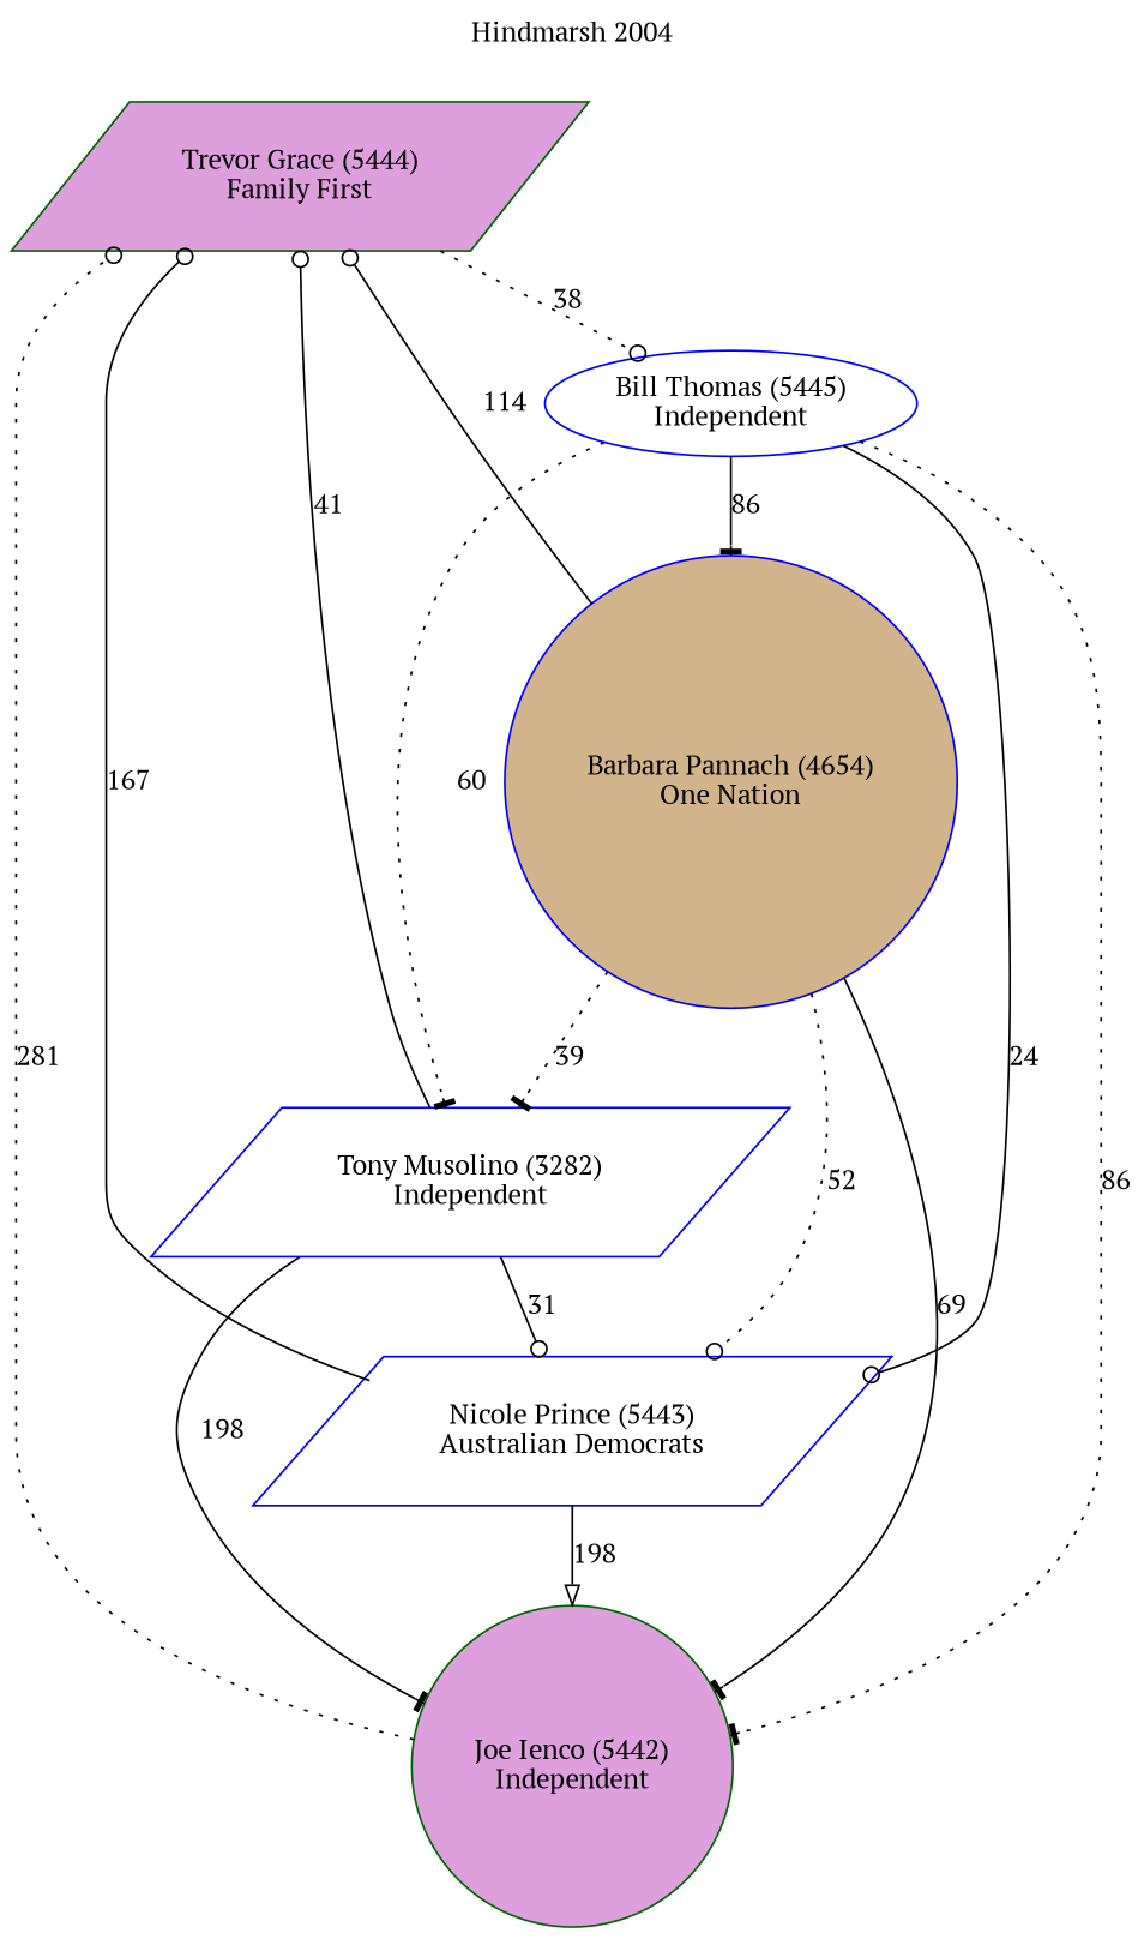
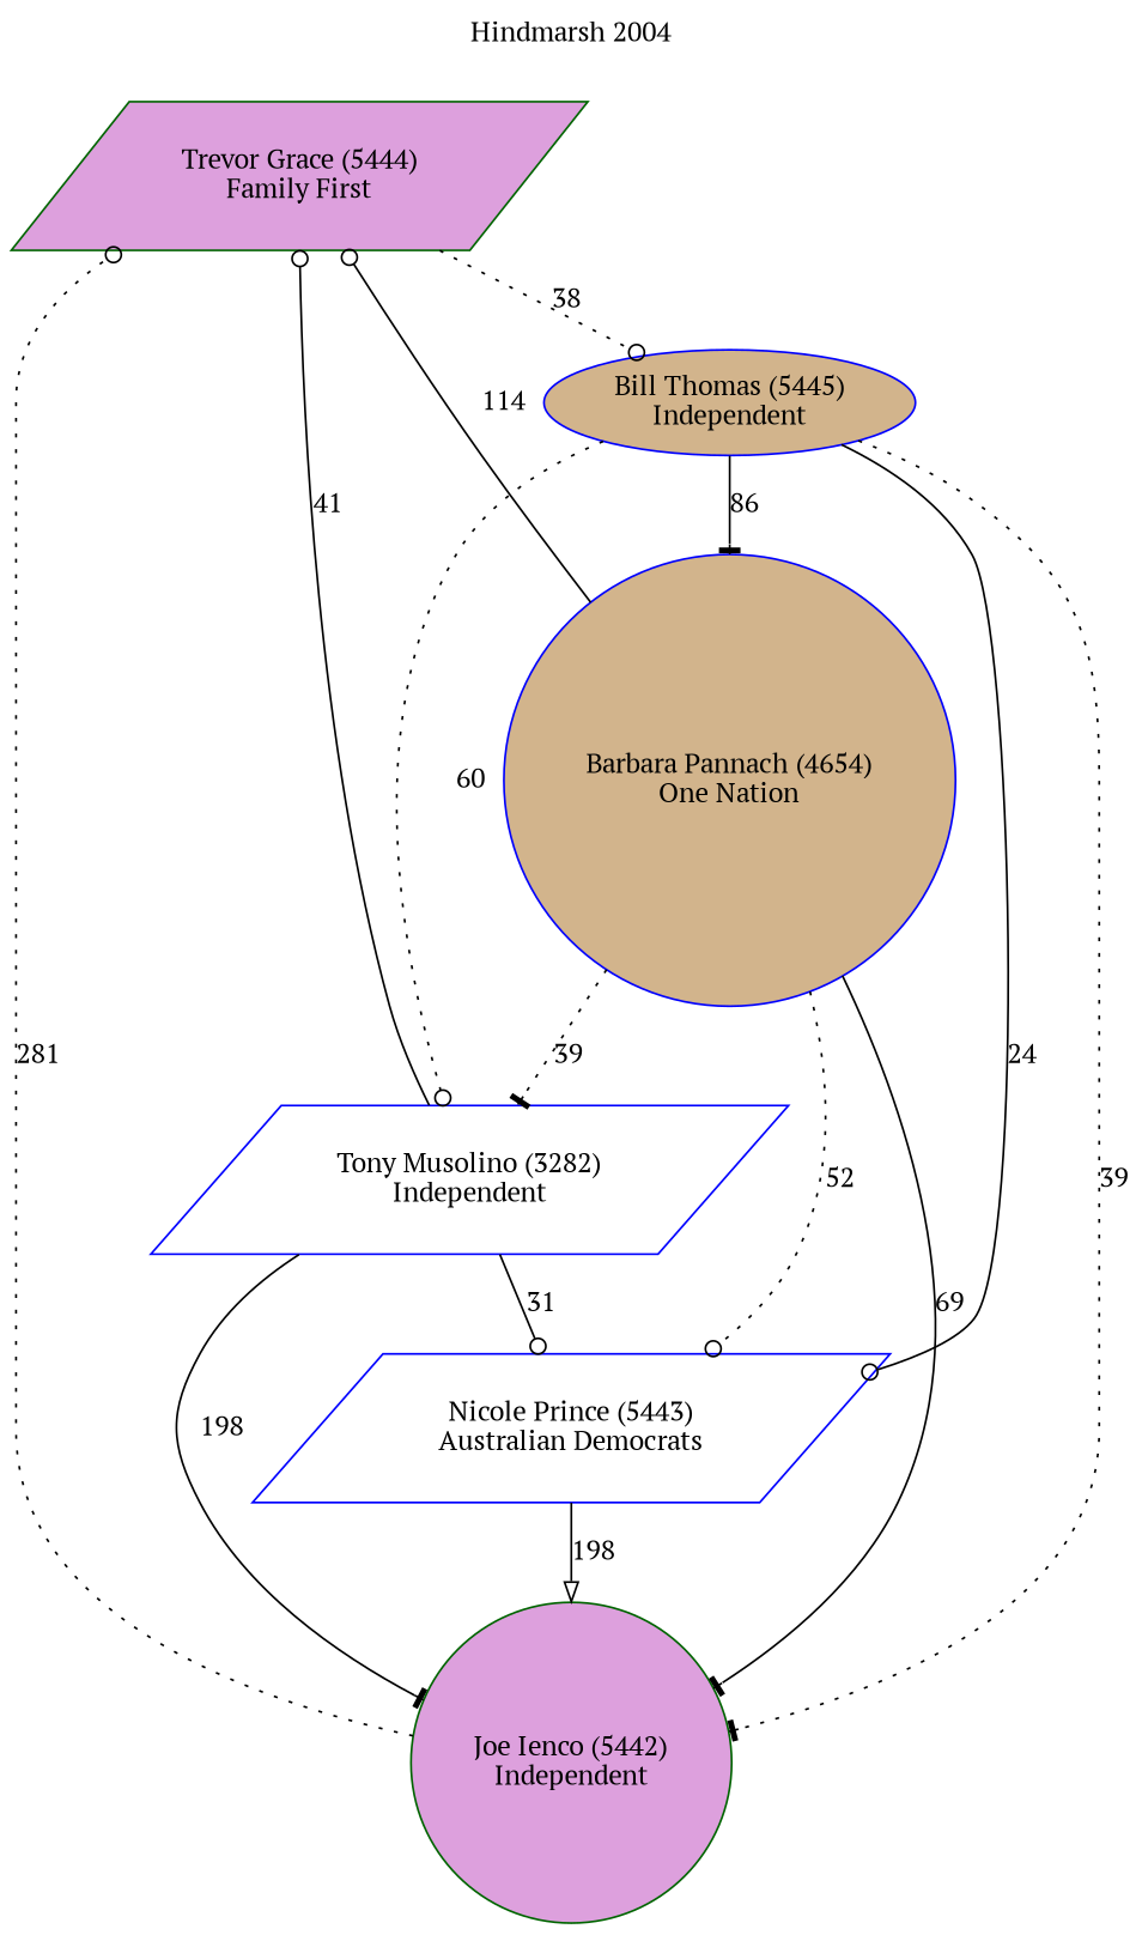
  digraph {
    fontname="PT Serif"
    label="Hindmarsh 2004"
    labelloc=t
    mclimit=10
    node [color=blue fillcolor=plum fontname="PT Serif" shape=parallelogram style=filled]
    edge [arrowhead=odot fontname="PT Serif" style=solid]
    n1 [color=darkgreen label="Trevor Grace (5444)\nFamily First"]
-   n2 [fillcolor=white label="Bill Thomas (5445)\nIndependent" shape=ellipse]
+   n2 [fillcolor=tan label="Bill Thomas (5445)\nIndependent" shape=ellipse]
    n3 [color=darkgreen label="Joe Ienco (5442)\nIndependent" shape=circle]
    n4 [fillcolor=white label="Nicole Prince (5443)\nAustralian Democrats"]
    n5 [fillcolor=white label="Tony Musolino (3282)\nIndependent"]
    n6 [fillcolor=tan label="Barbara Pannach (4654)\nOne Nation" shape=circle]
    n1 -> n2 [label=38 style=dotted]
-   n2 -> n3 [arrowhead=tee label=86 style=dotted]
+   n2 -> n3 [arrowhead=tee label=39 style=dotted]
    n2 -> n4 [label=24]
-   n2 -> n5 [arrowhead=tee label=60 style=dotted]
+   n2 -> n5 [label=60 style=dotted]
    n2 -> n6 [arrowhead=tee label=86]
    n3 -> n1 [label=281 style=dotted]
-   n4 -> n1 [label=167]
    n4 -> n3 [arrowhead=onormal label=198]
    n5 -> n1 [label=41]
    n5 -> n3 [arrowhead=tee label=198]
    n5 -> n4 [label=31]
    n6 -> n1 [label=114]
    n6 -> n3 [arrowhead=tee label=69]
    n6 -> n4 [label=52 style=dotted]
    n6 -> n5 [arrowhead=tee label=39 style=dotted]
  }
